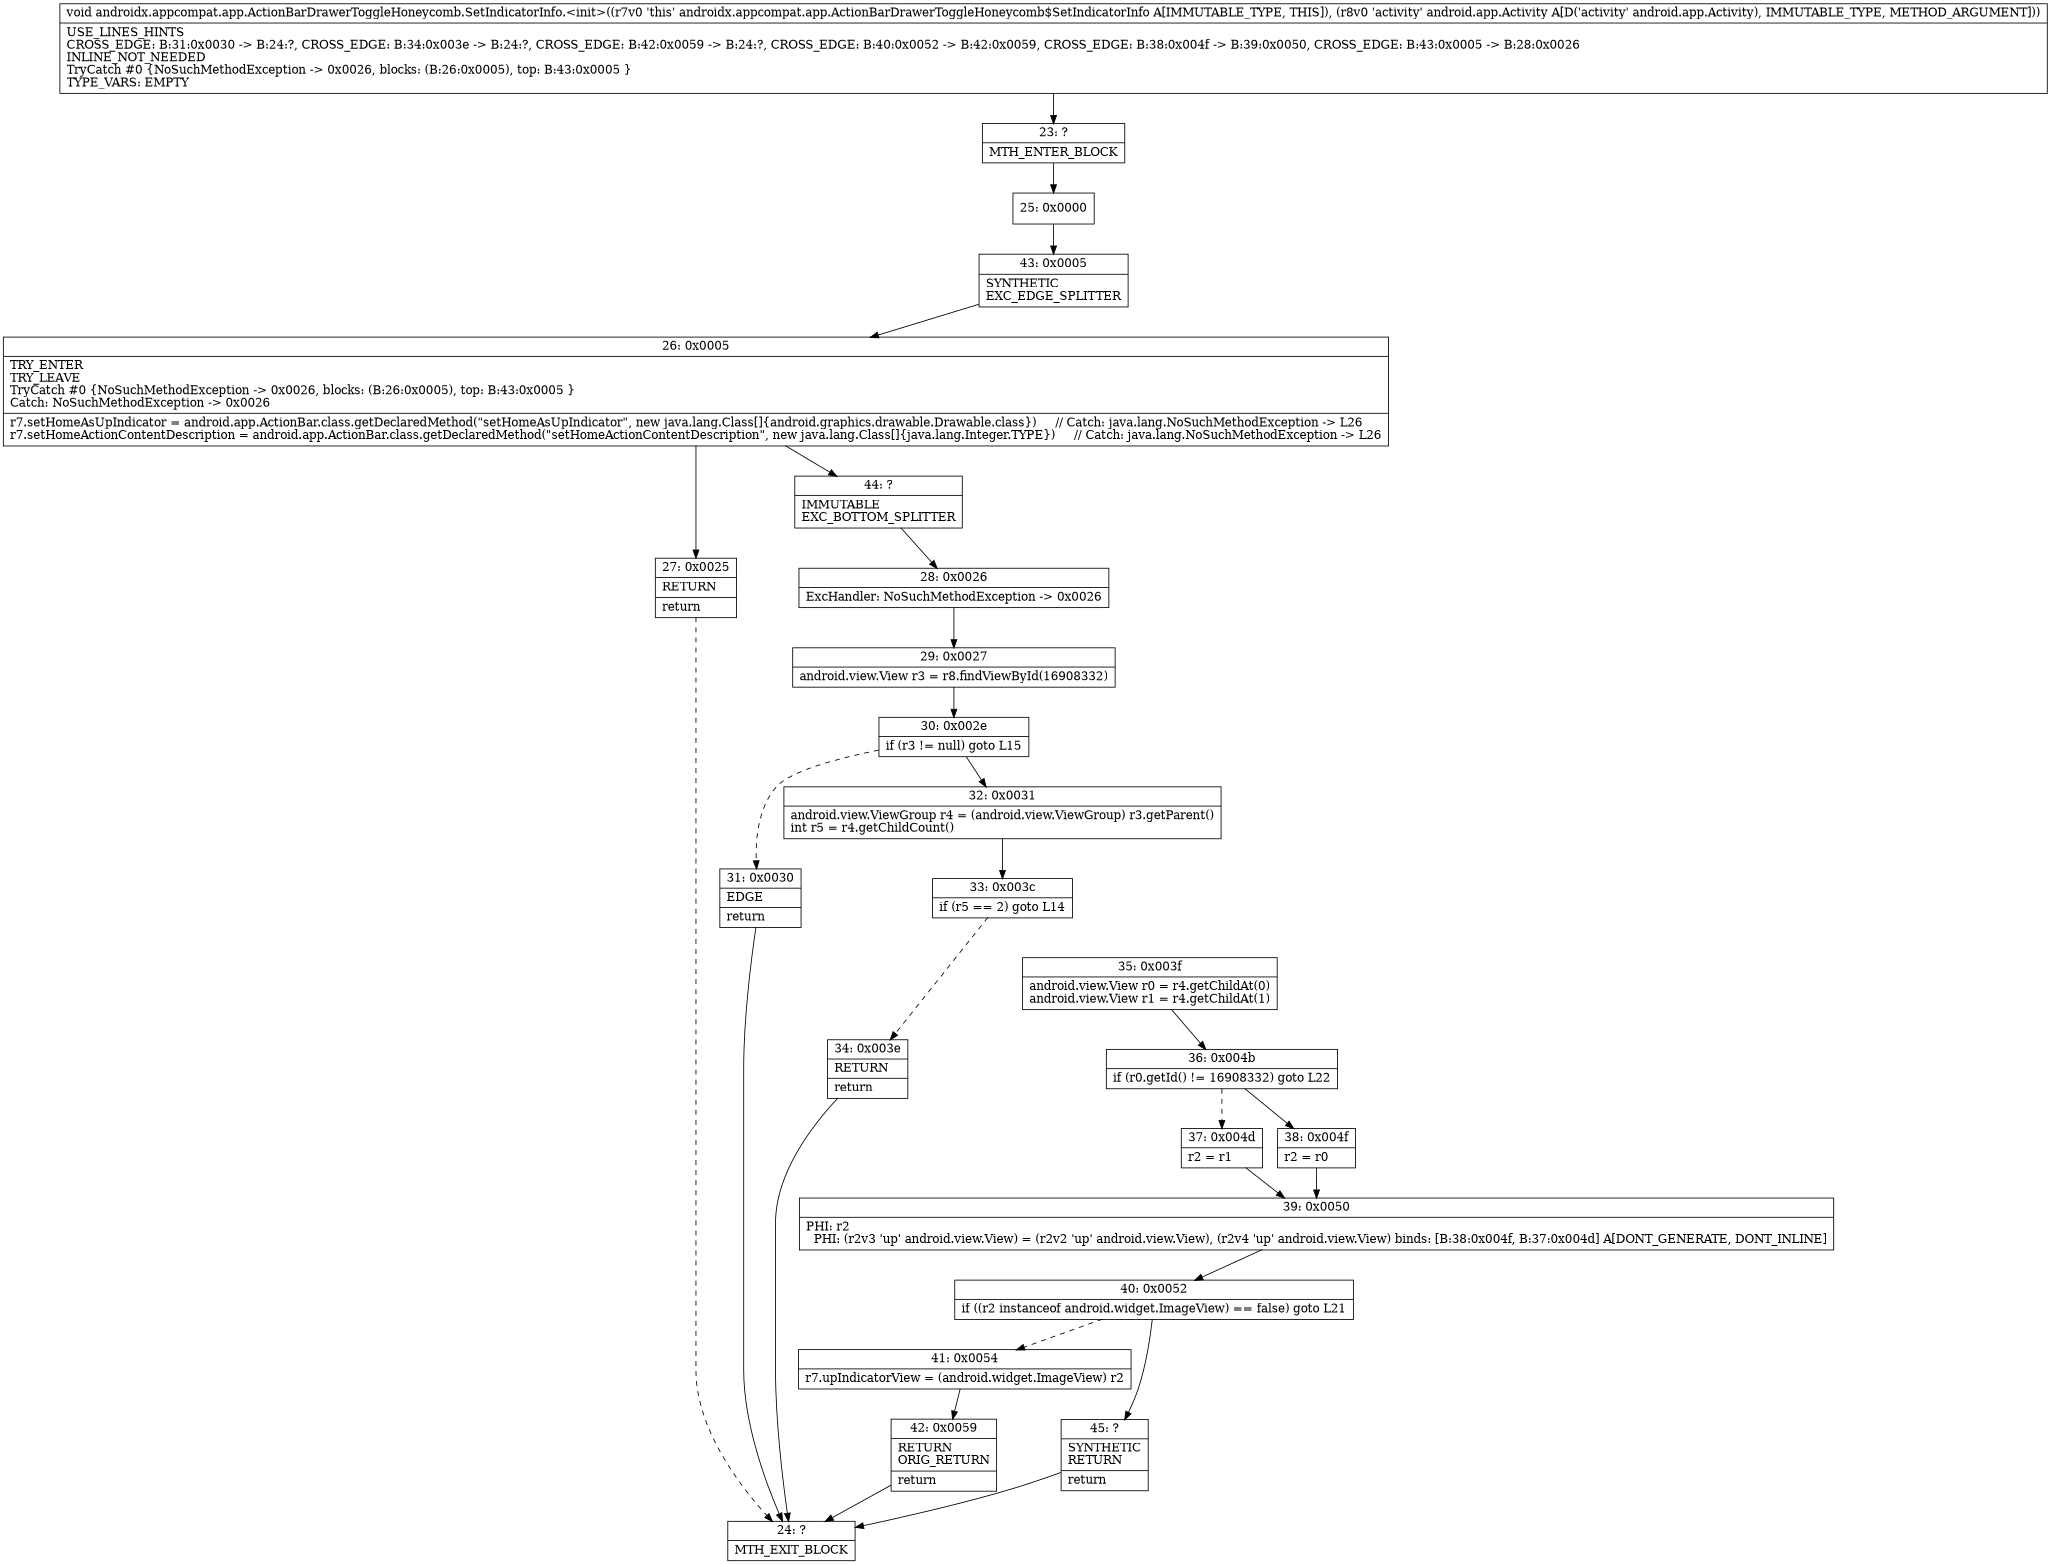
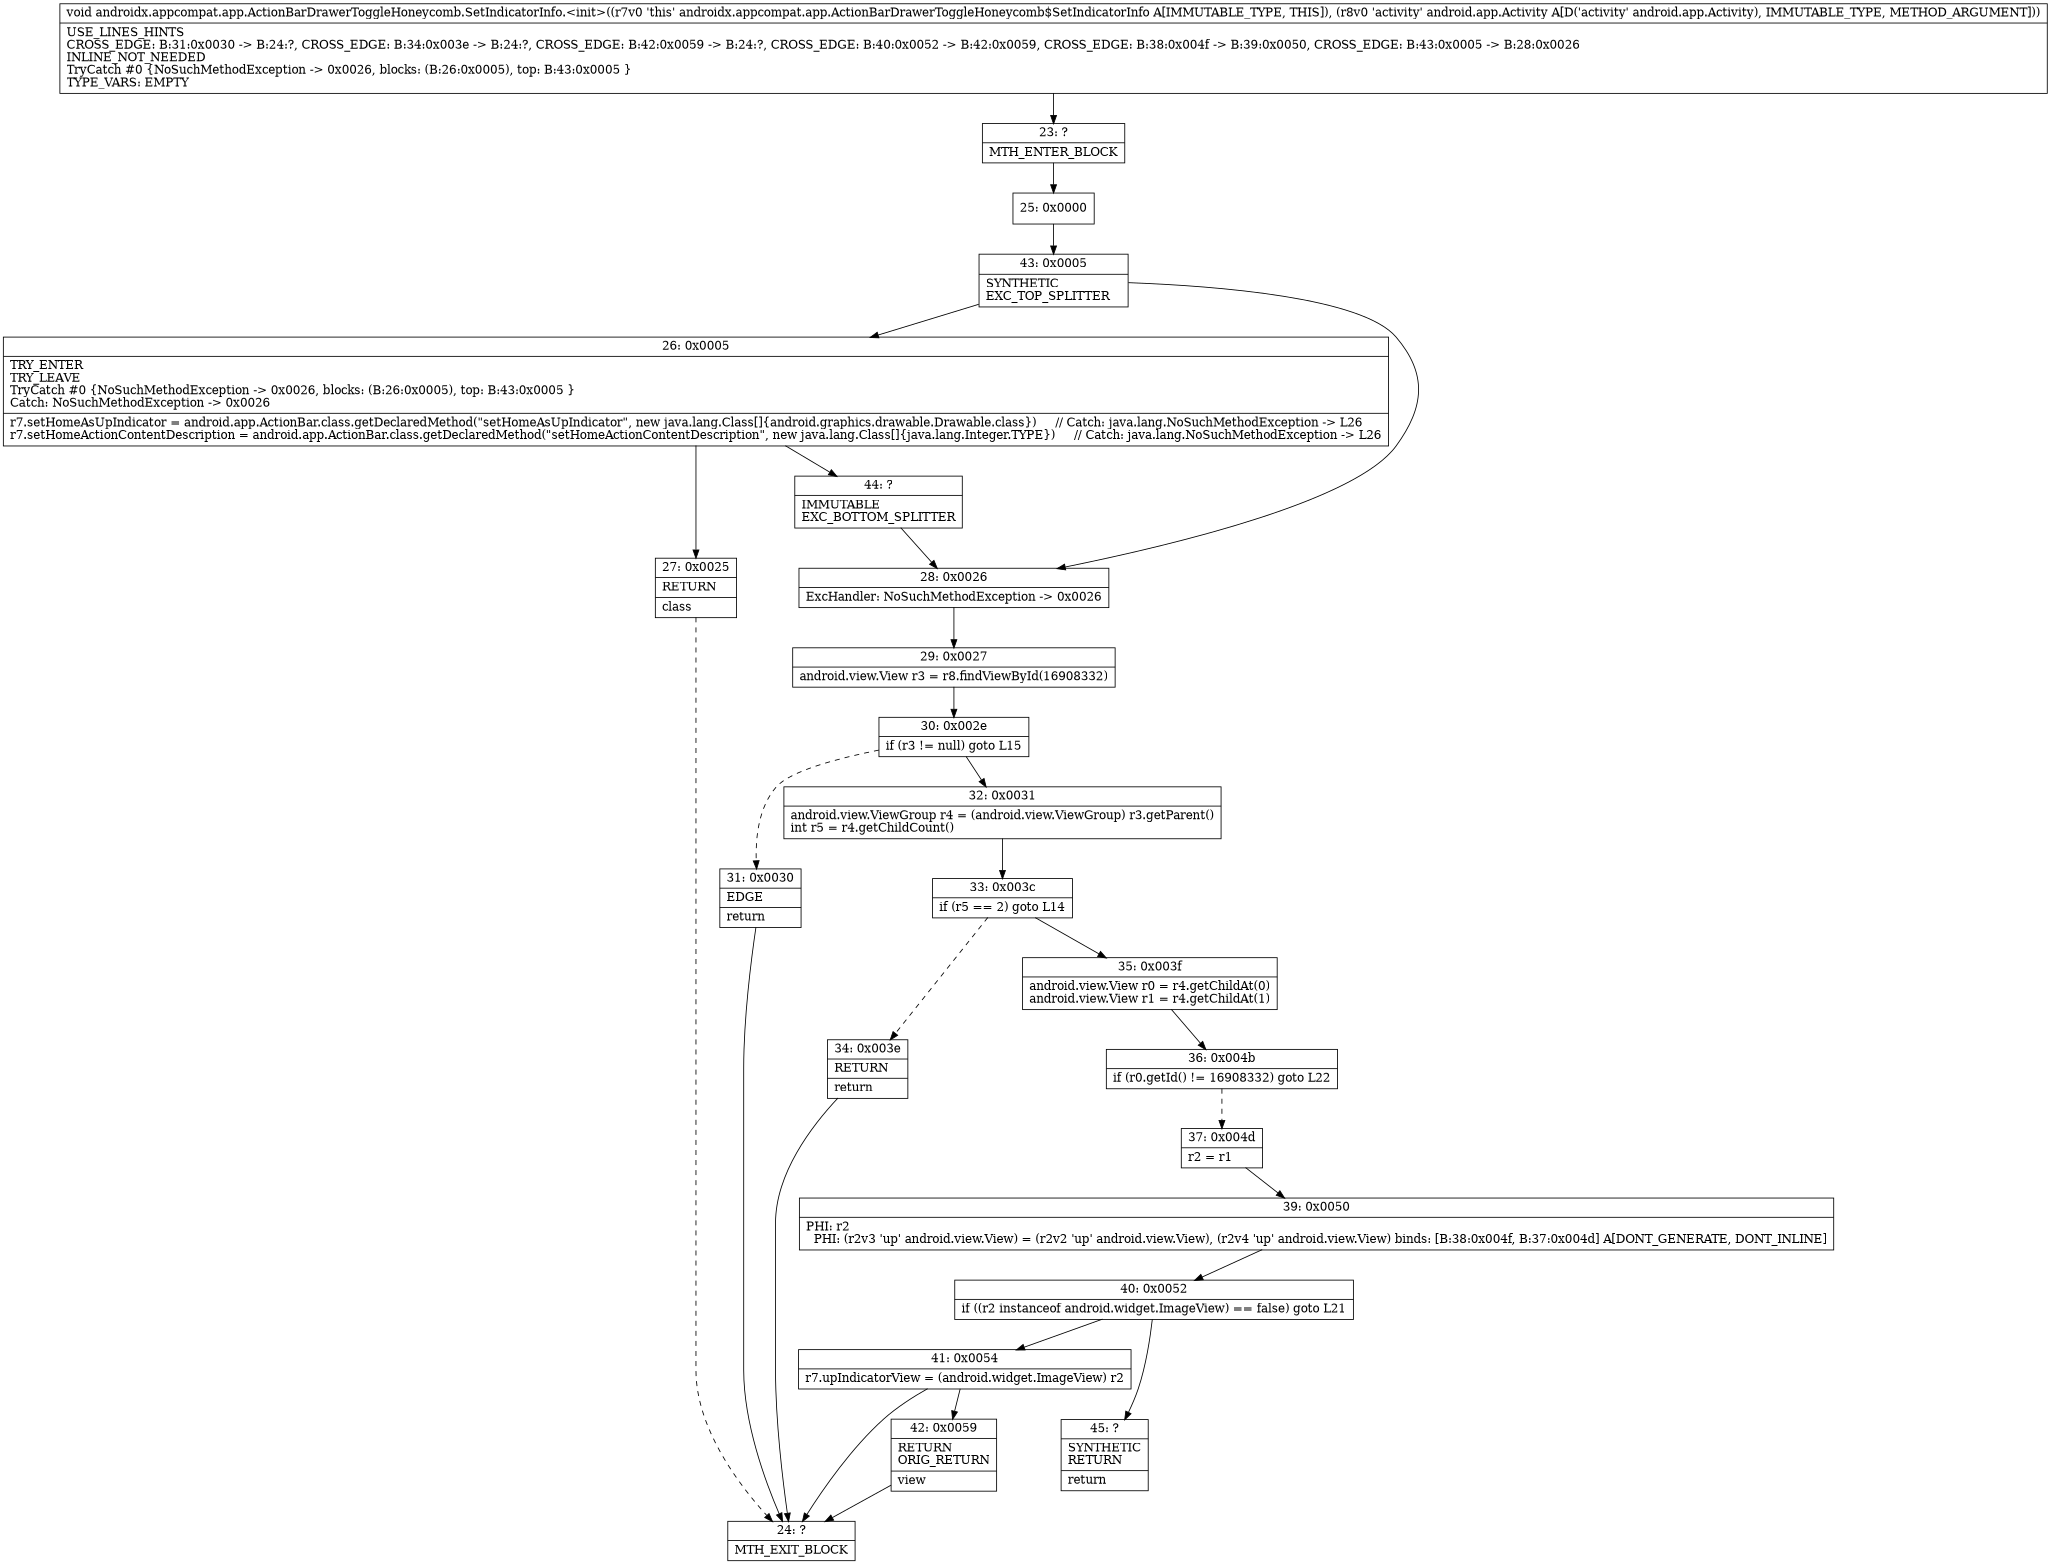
  digraph {
    node [shape=record]
    n1 [label="{23\:\ ?|MTH_ENTER_BLOCK\l}"]
    n2 [label="{25\:\ 0x0000}"]
-   n3 [label="{43\:\ 0x0005|SYNTHETIC\lEXC_EDGE_SPLITTER\l}"]
+   n3 [label="{43\:\ 0x0005|SYNTHETIC\lEXC_TOP_SPLITTER\l}"]
    n4 [label="{26\:\ 0x0005|TRY_ENTER\lTRY_LEAVE\lTryCatch #0 \{NoSuchMethodException \-\> 0x0026, blocks: (B:26:0x0005), top: B:43:0x0005 \}\lCatch: NoSuchMethodException \-\> 0x0026\l|r7.setHomeAsUpIndicator = android.app.ActionBar.class.getDeclaredMethod(\"setHomeAsUpIndicator\", new java.lang.Class[]\{android.graphics.drawable.Drawable.class\})     \/\/ Catch: java.lang.NoSuchMethodException \-\> L26\lr7.setHomeActionContentDescription = android.app.ActionBar.class.getDeclaredMethod(\"setHomeActionContentDescription\", new java.lang.Class[]\{java.lang.Integer.TYPE\})     \/\/ Catch: java.lang.NoSuchMethodException \-\> L26\l}"]
    n5 [label="{28\:\ 0x0026|ExcHandler: NoSuchMethodException \-\> 0x0026\l}"]
-   n6 [label="{27\:\ 0x0025|RETURN\l|return\l}"]
+   n6 [label="{27\:\ 0x0025|RETURN\l|class\l}"]
    n7 [label="{44\:\ ?|IMMUTABLE\lEXC_BOTTOM_SPLITTER\l}"]
    n8 [label="{29\:\ 0x0027|android.view.View r3 = r8.findViewById(16908332)\l}"]
    n9 [label="{24\:\ ?|MTH_EXIT_BLOCK\l}"]
    n10 [label="{30\:\ 0x002e|if (r3 != null) goto L15\l}"]
    n11 [label="{31\:\ 0x0030|EDGE\l|return\l}"]
    n12 [label="{32\:\ 0x0031|android.view.ViewGroup r4 = (android.view.ViewGroup) r3.getParent()\lint r5 = r4.getChildCount()\l}"]
    n13 [label="{33\:\ 0x003c|if (r5 == 2) goto L14\l}"]
    n14 [label="{34\:\ 0x003e|RETURN\l|return\l}"]
    n15 [label="{35\:\ 0x003f|android.view.View r0 = r4.getChildAt(0)\landroid.view.View r1 = r4.getChildAt(1)\l}"]
    n16 [label="{36\:\ 0x004b|if (r0.getId() != 16908332) goto L22\l}"]
    n17 [label="{37\:\ 0x004d|r2 = r1\l}"]
-   n18 [label="{38\:\ 0x004f|r2 = r0\l}"]
    n19 [label="{39\:\ 0x0050|PHI: r2 \l  PHI: (r2v3 'up' android.view.View) = (r2v2 'up' android.view.View), (r2v4 'up' android.view.View) binds: [B:38:0x004f, B:37:0x004d] A[DONT_GENERATE, DONT_INLINE]\l}"]
    n20 [label="{40\:\ 0x0052|if ((r2 instanceof android.widget.ImageView) == false) goto L21\l}"]
    n21 [label="{41\:\ 0x0054|r7.upIndicatorView = (android.widget.ImageView) r2\l}"]
    n22 [label="{45\:\ ?|SYNTHETIC\lRETURN\l|return\l}"]
-   n23 [label="{42\:\ 0x0059|RETURN\lORIG_RETURN\l|return\l}"]
+   n23 [label="{42\:\ 0x0059|RETURN\lORIG_RETURN\l|view\l}"]
    n24 [label="{void androidx.appcompat.app.ActionBarDrawerToggleHoneycomb.SetIndicatorInfo.\<init\>((r7v0 'this' androidx.appcompat.app.ActionBarDrawerToggleHoneycomb$SetIndicatorInfo A[IMMUTABLE_TYPE, THIS]), (r8v0 'activity' android.app.Activity A[D('activity' android.app.Activity), IMMUTABLE_TYPE, METHOD_ARGUMENT]))  | USE_LINES_HINTS\lCROSS_EDGE: B:31:0x0030 \-\> B:24:?, CROSS_EDGE: B:34:0x003e \-\> B:24:?, CROSS_EDGE: B:42:0x0059 \-\> B:24:?, CROSS_EDGE: B:40:0x0052 \-\> B:42:0x0059, CROSS_EDGE: B:38:0x004f \-\> B:39:0x0050, CROSS_EDGE: B:43:0x0005 \-\> B:28:0x0026\lINLINE_NOT_NEEDED\lTryCatch #0 \{NoSuchMethodException \-\> 0x0026, blocks: (B:26:0x0005), top: B:43:0x0005 \}\lTYPE_VARS: EMPTY\l}"]
    n1 -> n2
    n2 -> n3
    n3 -> n4
+   n3 -> n5
    n4 -> n6
    n4 -> n7
    n5 -> n8
    n6 -> n9 [style=dashed]
    n7 -> n5
    n8 -> n10
    n10 -> n11 [style=dashed]
    n10 -> n12
    n11 -> n9
    n12 -> n13
    n13 -> n14 [style=dashed]
+   n13 -> n15
    n14 -> n9
    n15 -> n16
    n16 -> n17 [style=dashed]
-   n16 -> n18
    n17 -> n19
-   n18 -> n19
    n19 -> n20
-   n20 -> n21 [style=dashed]
+   n20 -> n21 [style=solid]
    n20 -> n22
    n21 -> n23
-   n22 -> n9
+   n21 -> n9
    n23 -> n9
    n24 -> n1
  }
